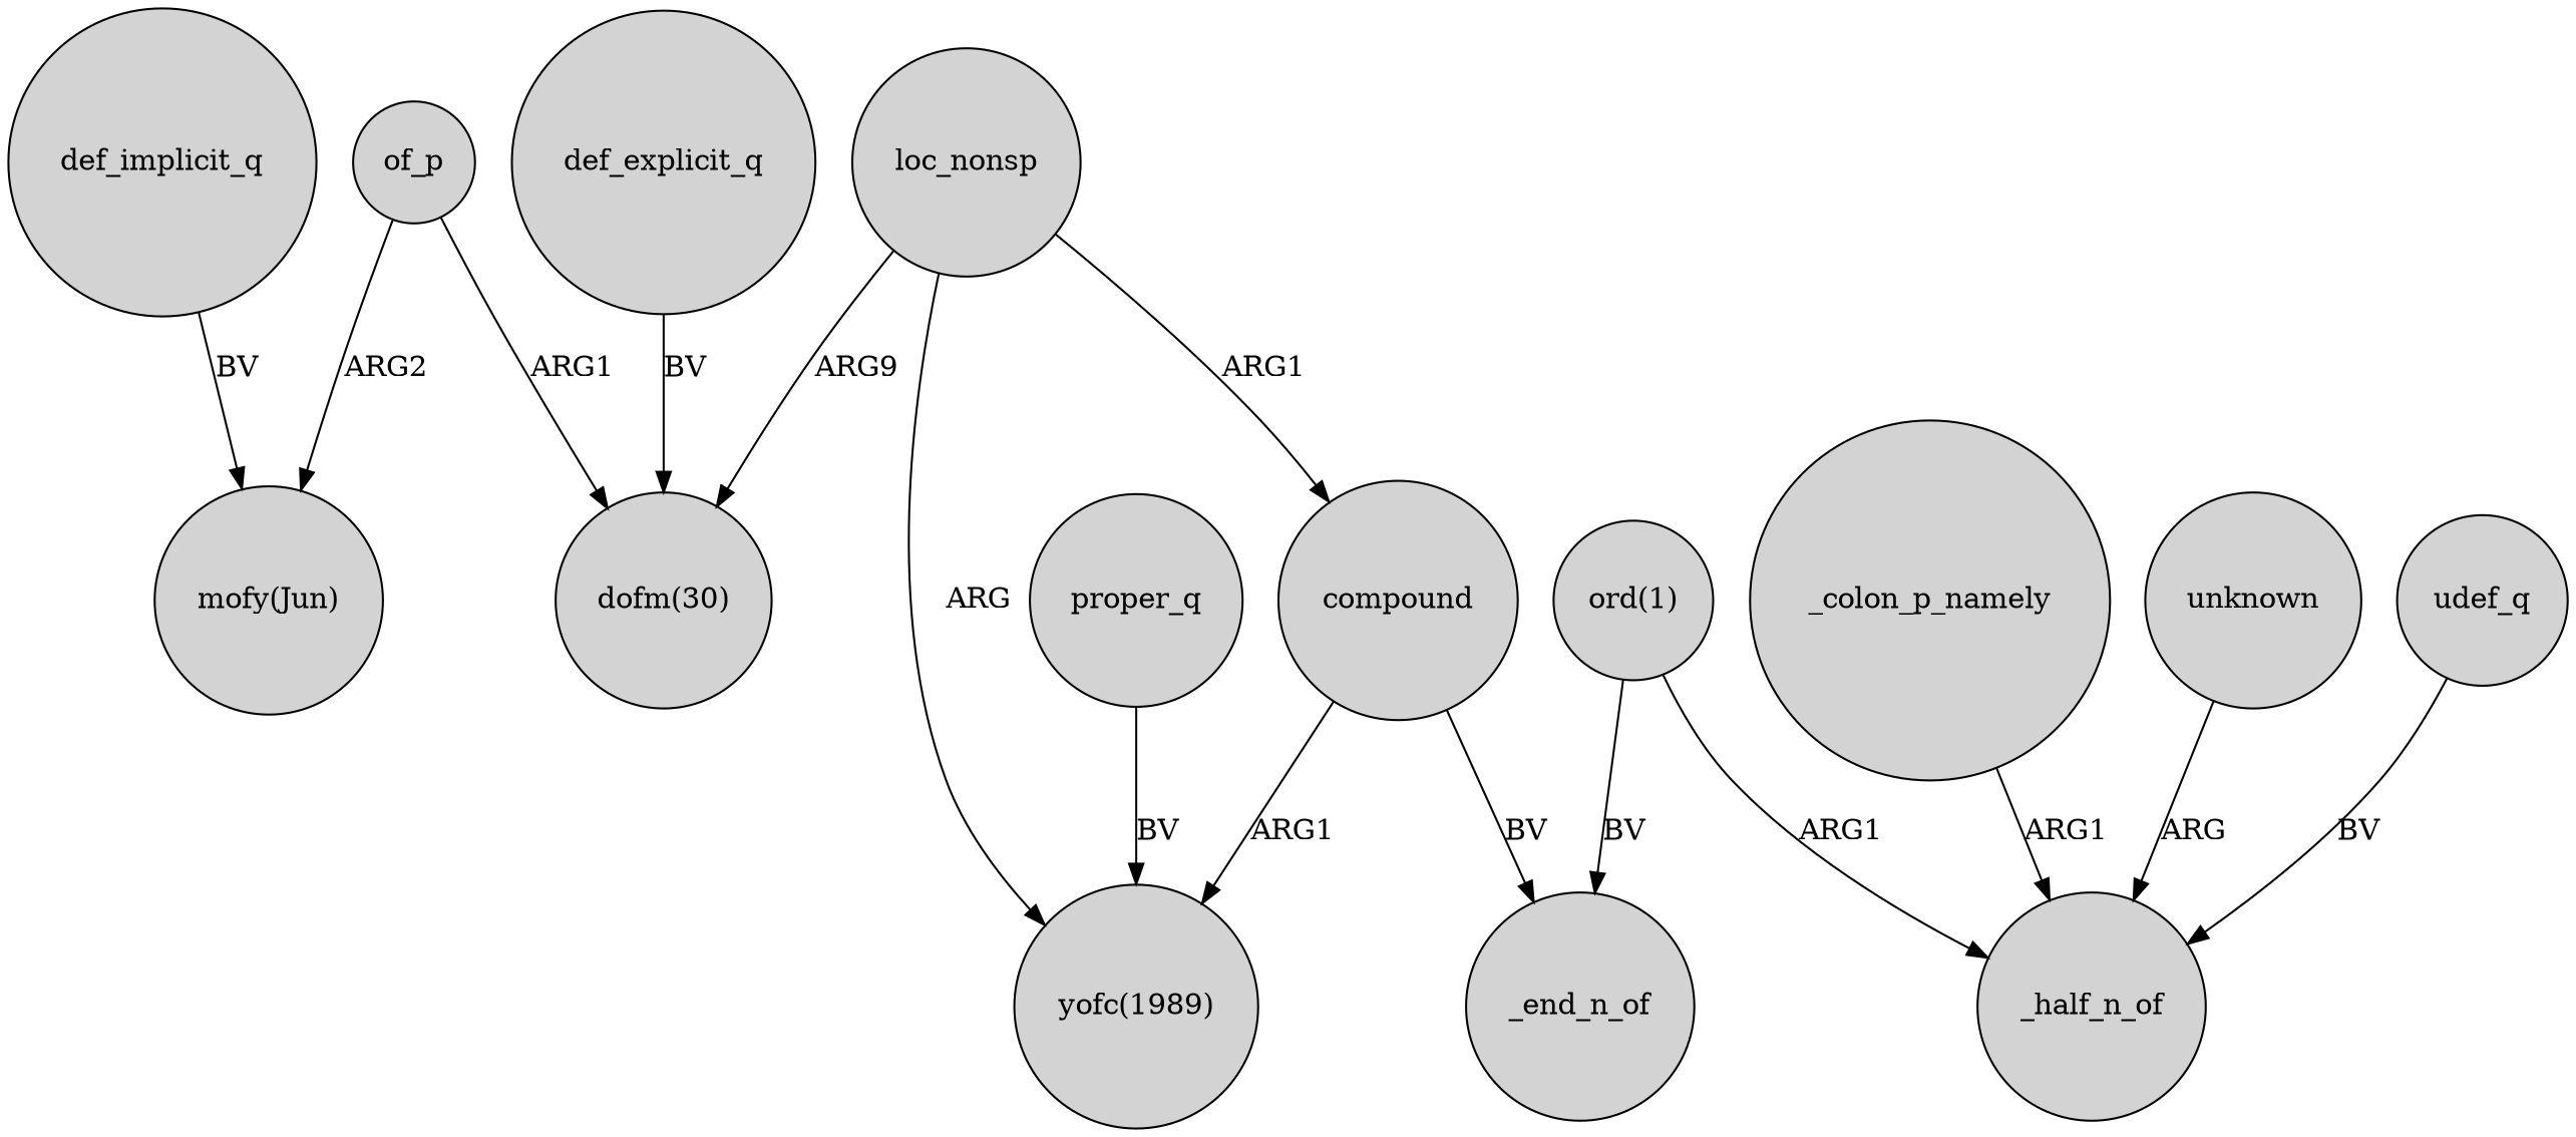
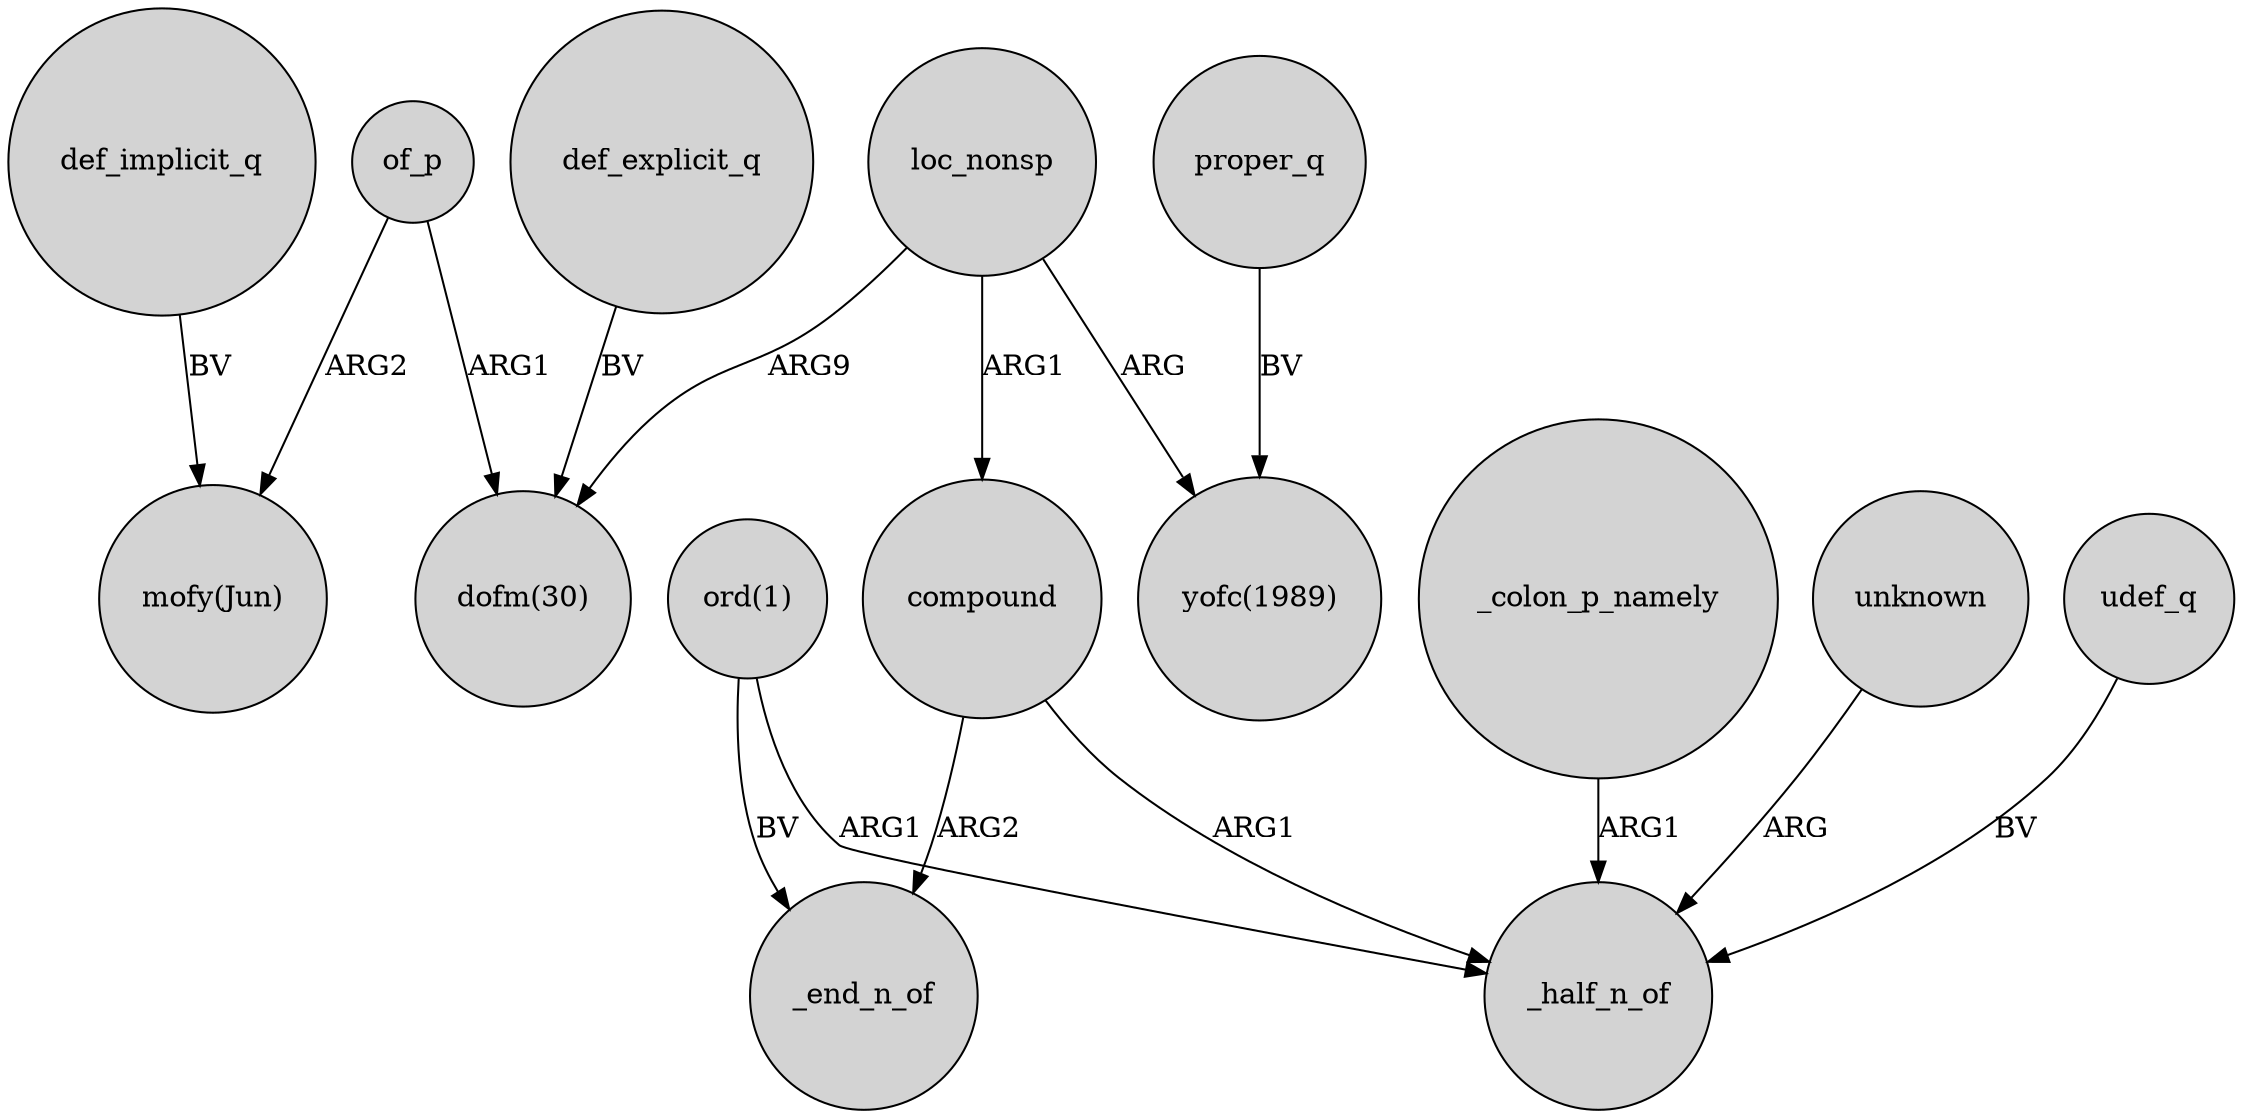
  digraph {
    node [shape=circle style=filled]
    def_implicit_q
    "mofy(Jun)"
    loc_nonsp
    "yofc(1989)"
    compound
    "dofm(30)"
    _half_n_of
    _end_n_of
    _colon_p_namely
    "ord(1)"
    unknown
    udef_q
    of_p
    proper_q
    def_explicit_q
    def_implicit_q -> "mofy(Jun)" [label=BV]
    loc_nonsp -> "yofc(1989)" [label=ARG]
    loc_nonsp -> compound [label=ARG1]
    loc_nonsp -> "dofm(30)" [label=ARG9]
-   compound -> "yofc(1989)" [label=ARG1]
-   compound -> _end_n_of [label=BV]
+   compound -> _half_n_of [label=ARG1]
+   compound -> _end_n_of [label=ARG2]
    _colon_p_namely -> _half_n_of [label=ARG1]
    "ord(1)" -> _half_n_of [label=ARG1]
    "ord(1)" -> _end_n_of [label=BV]
    unknown -> _half_n_of [label=ARG]
    udef_q -> _half_n_of [label=BV]
    of_p -> "mofy(Jun)" [label=ARG2]
    of_p -> "dofm(30)" [label=ARG1]
    proper_q -> "yofc(1989)" [label=BV]
    def_explicit_q -> "dofm(30)" [label=BV]
  }
